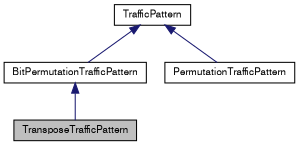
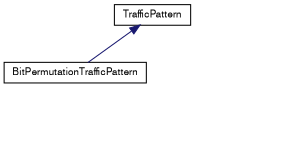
  digraph {
    node [color=black fontname=FreeSans fontsize=10 shape=record]
    edge [color=midnightblue dir=back fontname=FreeSans fontsize=10 labelfontname=FreeSans labelfontsize=10 style=solid]
-   n1 [fillcolor=grey75 fontcolor=black height=0.2 label=TransposeTrafficPattern style=filled width=0.4]
    n2 [height=0.2 label=BitPermutationTrafficPattern width=0.4]
-   n3 [height=0.2 label=PermutationTrafficPattern width=0.4]
    n4 [height=0.2 label=TrafficPattern width=0.4]
-   n2 -> n1
    n4 -> n2
-   n4 -> n3
  }
